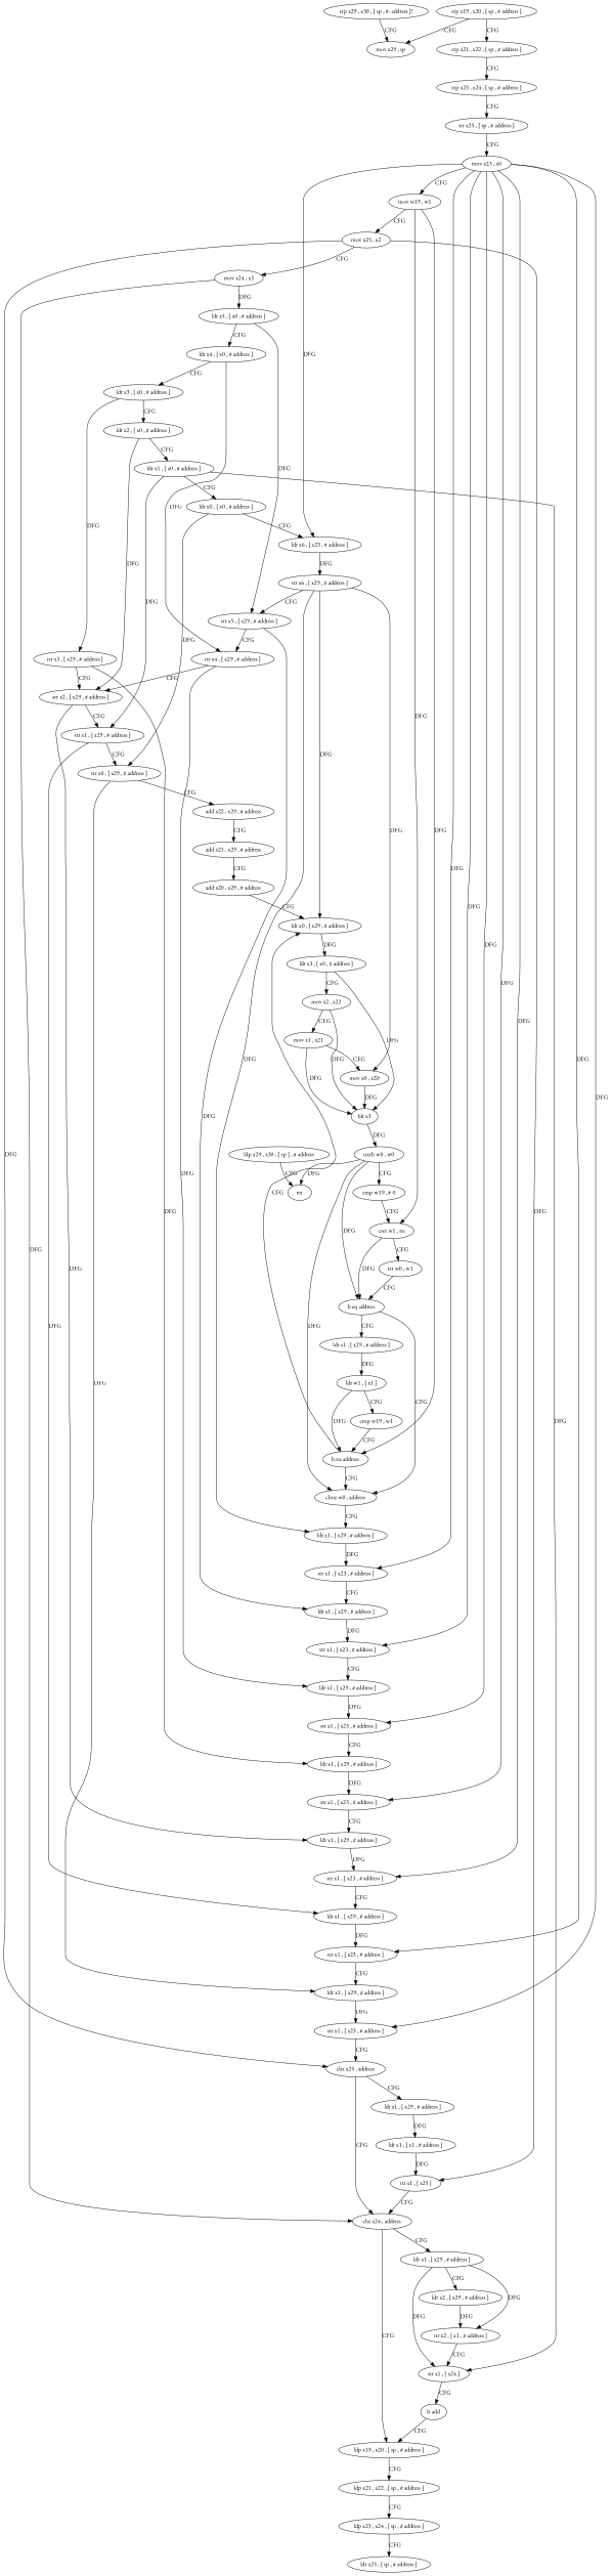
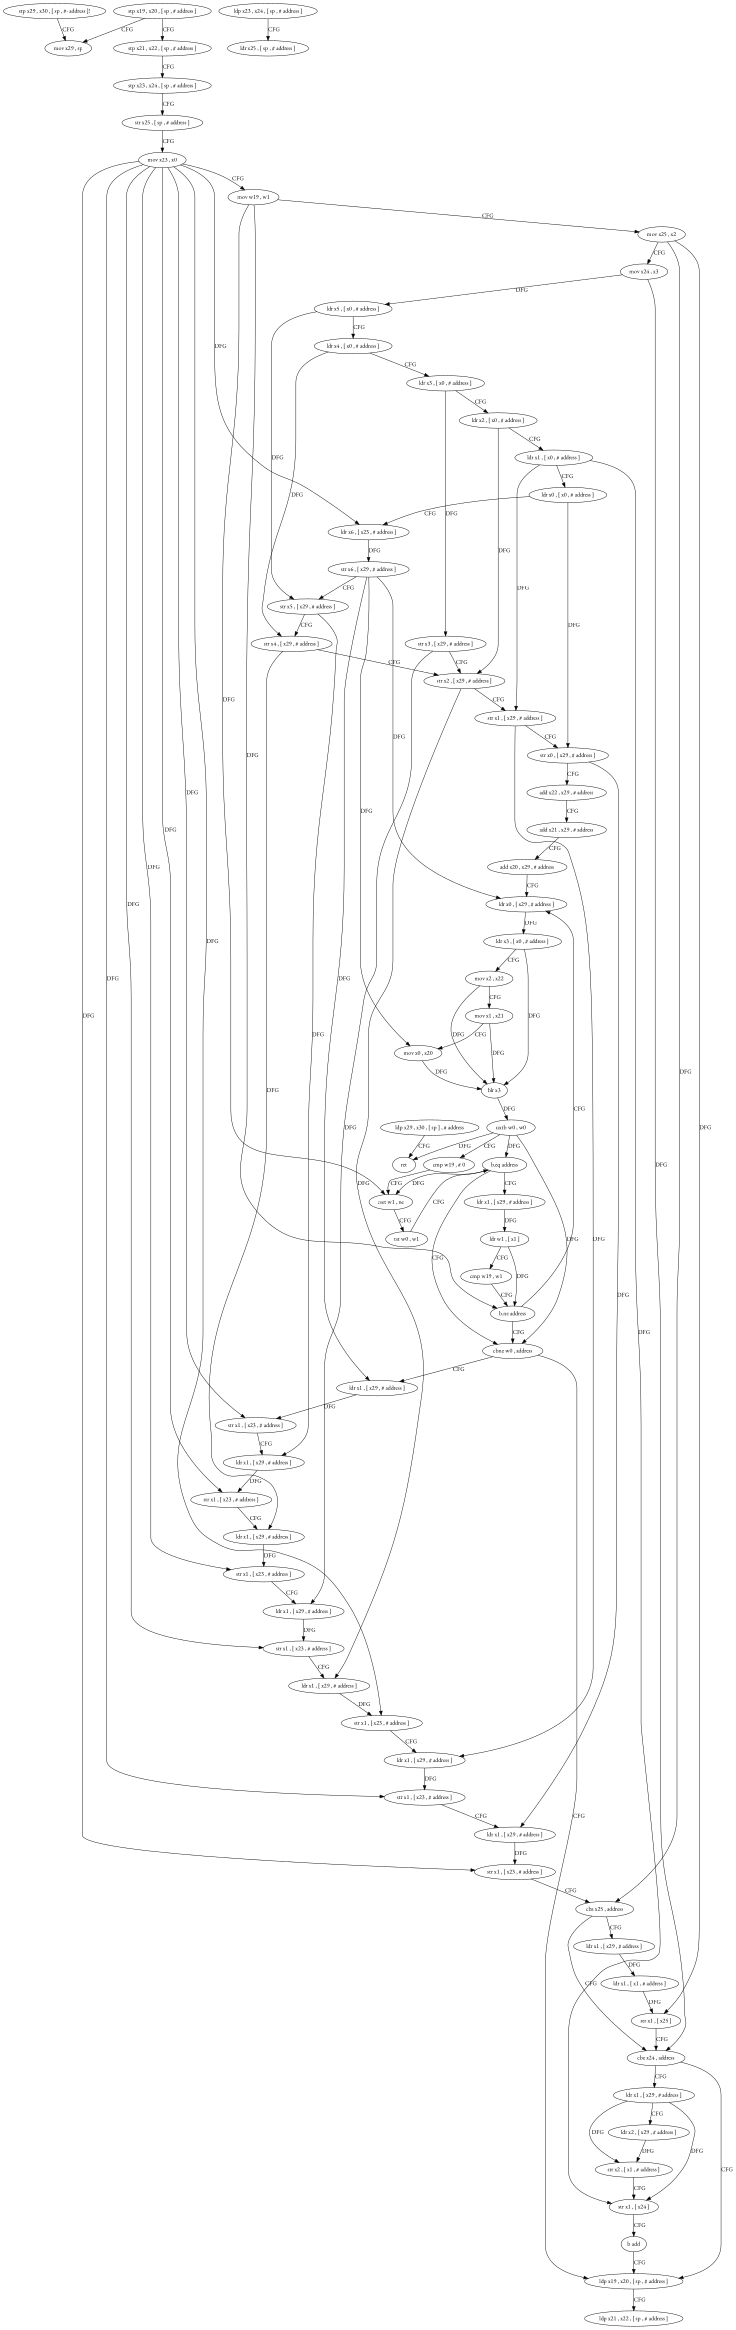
  digraph {
    fontname="EB Garamond"
    node [fontname="EB Garamond"]
    edge [fontname="EB Garamond"]
    n1 [label="stp x29 , x30 , [ sp , #- address ]!"]
    n2 [label="mov x29 , sp"]
    n3 [label="stp x19 , x20 , [ sp , # address ]"]
    n4 [label="stp x21 , x22 , [ sp , # address ]"]
    n5 [label="stp x23 , x24 , [ sp , # address ]"]
    n6 [label="str x25 , [ sp , # address ]"]
    n7 [label="mov x23 , x0"]
    n8 [label="mov w19 , w1"]
    n9 [label="ldr x6 , [ x23 , # address ]"]
    n10 [label="str x1 , [ x23 , # address ]"]
    n11 [label="str x1 , [ x23 , # address ]"]
    n12 [label="str x1 , [ x23 , # address ]"]
    n13 [label="str x1 , [ x23 , # address ]"]
    n14 [label="str x1 , [ x23 , # address ]"]
    n15 [label="str x1 , [ x23 , # address ]"]
    n16 [label="str x1 , [ x23 , # address ]"]
    n17 [label="mov x25 , x2"]
    n18 [label="b.ne address"]
    n19 [label="cset w1 , ne"]
    n20 [label="str x6 , [ x29 , # address ]"]
    n21 [label="ldr x1 , [ x29 , # address ]"]
    n22 [label="ldr x1 , [ x29 , # address ]"]
    n23 [label="ldr x1 , [ x29 , # address ]"]
    n24 [label="ldr x1 , [ x29 , # address ]"]
    n25 [label="ldr x1 , [ x29 , # address ]"]
    n26 [label="ldr x1 , [ x29 , # address ]"]
    n27 [label="cbz x25 , address"]
    n28 [label="mov x24 , x3"]
    n29 [label="str x1 , [ x25 ]"]
    n30 [label="ldr x0 , [ x29 , # address ]"]
    n31 [label="cbnz w0 , address"]
    n32 [label="b.eq address"]
    n33 [label="tst w0 , w1"]
    n34 [label="ldr x5 , [ x0 , # address ]"]
    n35 [label="cbz x24 , address"]
    n36 [label="ldr x1 , [ x29 , # address ]"]
    n37 [label="ldr x4 , [ x0 , # address ]"]
    n38 [label="str x5 , [ x29 , # address ]"]
    n39 [label="ldp x19 , x20 , [ sp , # address ]"]
    n40 [label="ldr x1 , [ x29 , # address ]"]
    n41 [label="str x1 , [ x24 ]"]
    n42 [label="b add"]
    n43 [label="ldr x3 , [ x0 , # address ]"]
    n44 [label="str x4 , [ x29 , # address ]"]
    n45 [label="ldr x2 , [ x0 , # address ]"]
    n46 [label="str x3 , [ x29 , # address ]"]
    n47 [label="str x2 , [ x29 , # address ]"]
    n48 [label="ldr x1 , [ x0 , # address ]"]
    n49 [label="ldr x0 , [ x0 , # address ]"]
    n50 [label="str x1 , [ x29 , # address ]"]
    n51 [label="str x0 , [ x29 , # address ]"]
    n52 [label="add x22 , x29 , # address"]
    n53 [label="ldr x1 , [ x29 , # address ]"]
    n54 [label="mov x0 , x20"]
    n55 [label="ldr x3 , [ x0 , # address ]"]
    n56 [label="blr x3"]
    n57 [label="add x21 , x29 , # address"]
    n58 [label="add x20 , x29 , # address"]
    n59 [label="mov x2 , x22"]
    n60 [label="ldp x21 , x22 , [ sp , # address ]"]
    n61 [label="ldp x23 , x24 , [ sp , # address ]"]
    n62 [label="ldr x1 , [ x29 , # address ]"]
    n63 [label="ldr w1 , [ x1 ]"]
    n64 [label="cmp w19 , w1"]
    n65 [label="ldr x1 , [ x1 , # address ]"]
    n66 [label="ldr x2 , [ x29 , # address ]"]
    n67 [label="str x2 , [ x1 , # address ]"]
    n68 [label="ldr x25 , [ sp , # address ]"]
    n69 [label="ldp x29 , x30 , [ sp ] , # address"]
    n70 [label=ret]
    n71 [label="mov x1 , x21"]
    n72 [label="uxtb w0 , w0"]
    n73 [label="cmp w19 , # 0"]
    n1 -> n2 [label=CFG]
    n3 -> n2 [label=CFG]
    n3 -> n4 [label=CFG]
    n4 -> n5 [label=CFG]
    n5 -> n6 [label=CFG]
    n6 -> n7 [label=CFG]
    n7 -> n8 [label=CFG]
    n7 -> n9 [label=DFG]
    n7 -> n10 [label=DFG]
    n7 -> n11 [label=DFG]
    n7 -> n12 [label=DFG]
    n7 -> n13 [label=DFG]
    n7 -> n14 [label=DFG]
    n7 -> n15 [label=DFG]
    n7 -> n16 [label=DFG]
    n8 -> n17 [label=CFG]
    n8 -> n18 [label=DFG]
    n8 -> n19 [label=DFG]
    n9 -> n20 [label=DFG]
    n10 -> n21 [label=CFG]
    n11 -> n22 [label=CFG]
    n12 -> n23 [label=CFG]
    n13 -> n24 [label=CFG]
    n14 -> n25 [label=CFG]
    n15 -> n26 [label=CFG]
    n16 -> n27 [label=CFG]
    n17 -> n27 [label=DFG]
    n17 -> n28 [label=CFG]
    n17 -> n29 [label=DFG]
    n18 -> n30 [label=CFG]
    n18 -> n31 [label=CFG]
-   n19 -> n32 [label=DFG]
+   n32 -> n19 [label=DFG]
    n19 -> n33 [label=CFG]
    n20 -> n30 [label=DFG]
    n20 -> n38 [label=CFG]
    n20 -> n53 [label=DFG]
    n20 -> n54 [label=DFG]
    n21 -> n11 [label=DFG]
    n22 -> n12 [label=DFG]
    n23 -> n13 [label=DFG]
    n24 -> n14 [label=DFG]
    n25 -> n15 [label=DFG]
    n26 -> n16 [label=DFG]
    n27 -> n35 [label=CFG]
    n27 -> n36 [label=CFG]
    n28 -> n34 [label=DFG]
    n28 -> n35 [label=DFG]
    n29 -> n35 [label=CFG]
    n30 -> n55 [label=DFG]
+   n31 -> n39 [label=CFG]
    n31 -> n53 [label=CFG]
    n32 -> n31 [label=CFG]
    n32 -> n62 [label=CFG]
    n33 -> n32 [label=CFG]
    n34 -> n37 [label=CFG]
    n34 -> n38 [label=DFG]
    n35 -> n39 [label=CFG]
    n35 -> n40 [label=CFG]
    n36 -> n65 [label=DFG]
    n37 -> n43 [label=CFG]
    n37 -> n44 [label=DFG]
    n38 -> n21 [label=DFG]
    n38 -> n44 [label=CFG]
    n39 -> n60 [label=CFG]
    n40 -> n41 [label=DFG]
    n40 -> n66 [label=CFG]
    n40 -> n67 [label=DFG]
    n41 -> n42 [label=CFG]
    n42 -> n39 [label=CFG]
    n43 -> n45 [label=CFG]
    n43 -> n46 [label=DFG]
    n44 -> n22 [label=DFG]
    n44 -> n47 [label=CFG]
    n45 -> n47 [label=DFG]
    n45 -> n48 [label=CFG]
    n46 -> n23 [label=DFG]
    n46 -> n47 [label=CFG]
    n47 -> n24 [label=DFG]
    n47 -> n50 [label=CFG]
    n48 -> n41 [label=DFG]
    n48 -> n49 [label=CFG]
    n48 -> n50 [label=DFG]
    n49 -> n9 [label=CFG]
    n49 -> n51 [label=DFG]
    n50 -> n25 [label=DFG]
    n50 -> n51 [label=CFG]
    n51 -> n26 [label=DFG]
    n51 -> n52 [label=CFG]
    n52 -> n57 [label=CFG]
    n53 -> n10 [label=DFG]
    n54 -> n56 [label=DFG]
    n55 -> n56 [label=DFG]
    n55 -> n59 [label=CFG]
    n56 -> n72 [label=DFG]
    n57 -> n58 [label=CFG]
    n58 -> n30 [label=CFG]
    n59 -> n56 [label=DFG]
    n59 -> n71 [label=CFG]
-   n60 -> n61 [label=CFG]
    n61 -> n68 [label=CFG]
    n62 -> n63 [label=DFG]
    n63 -> n18 [label=DFG]
    n63 -> n64 [label=CFG]
    n64 -> n18 [label=CFG]
    n65 -> n29 [label=DFG]
    n66 -> n67 [label=DFG]
    n67 -> n41 [label=CFG]
    n69 -> n70 [label=CFG]
    n71 -> n54 [label=CFG]
    n71 -> n56 [label=DFG]
    n72 -> n31 [label=DFG]
    n72 -> n32 [label=DFG]
    n72 -> n70 [label=DFG]
    n72 -> n73 [label=CFG]
    n73 -> n19 [label=CFG]
  }
